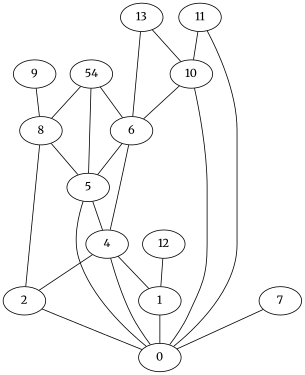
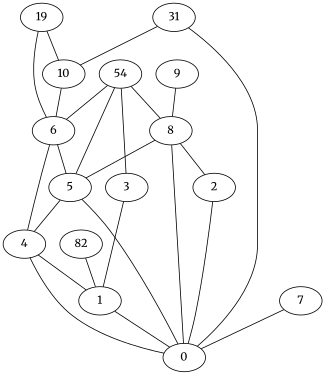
  digraph {
    fontname=Merriweather
    rankdir=BT
    node [fontname=Merriweather]
    edge [arrowhead=both fontname=Merriweather]
    0
    1
    2
    4
    5
    7
    10
-   11
-   12
+   11 [label=31]
+   3
+   12 [label=82]
    8
    6
    n13 [label=54]
-   13
+   13 [label=19]
    9
    0 -> 1
    0 -> 2
    0 -> 4
    0 -> 5
    0 -> 7
-   0 -> 10
+   0 -> 8
    0 -> 11
    1 -> 4
+   1 -> 3
    1 -> 12
-   2 -> 4
    2 -> 8
    4 -> 5
    4 -> 6
    5 -> 8
    5 -> 6
    5 -> n13
    10 -> 11
    10 -> 13
+   3 -> n13
    8 -> n13
    8 -> 9
    6 -> 10
    6 -> n13
    6 -> 13
  }
